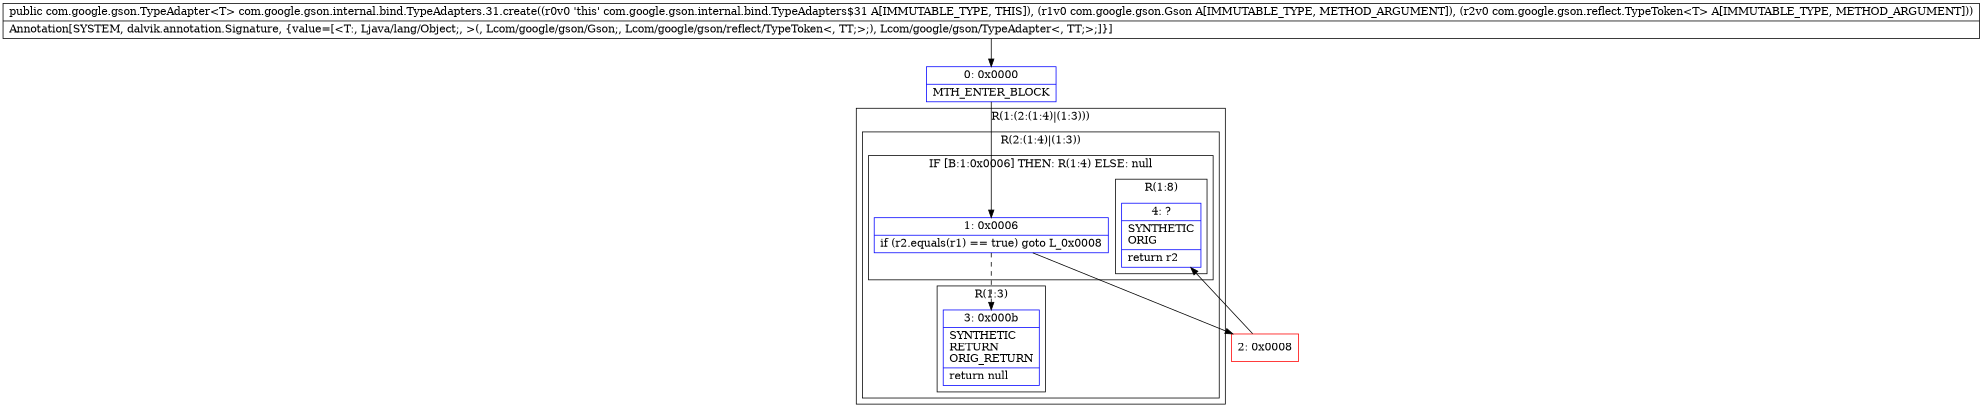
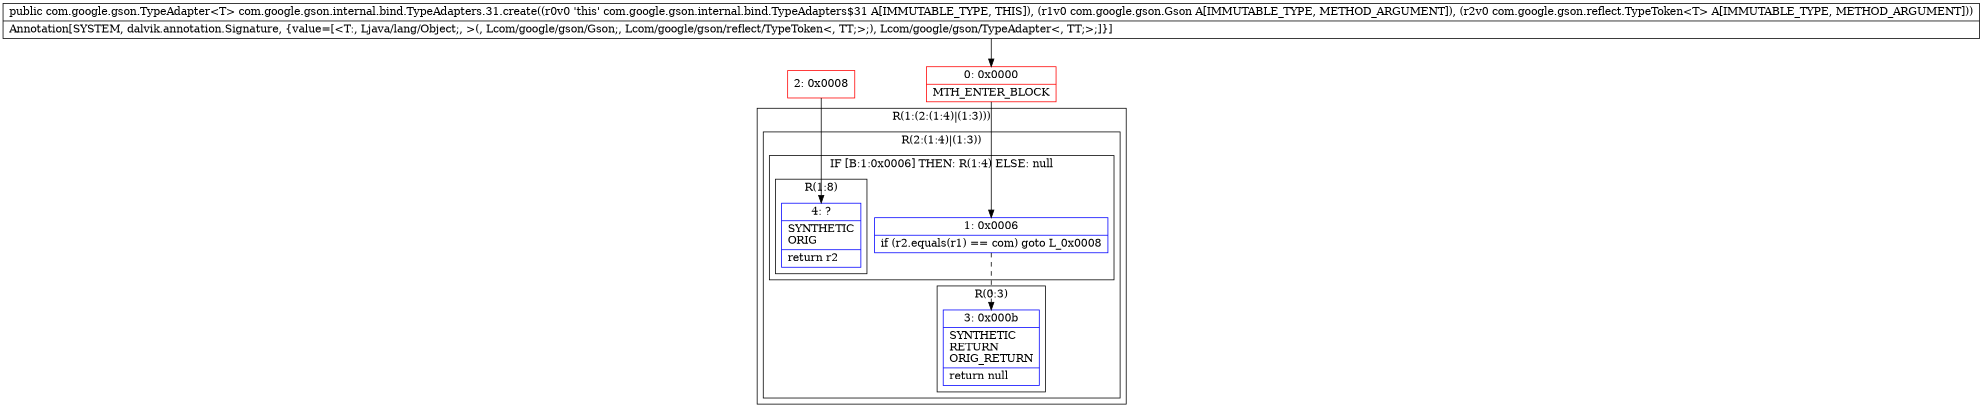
  digraph {
    node [color=blue shape=record]
    n1 [label="{4\:\ ?|SYNTHETIC\lORIG\l|return r2\l}"]
-   n2 [label="{1\:\ 0x0006|if (r2.equals(r1) == true) goto L_0x0008\l}"]
+   n2 [label="{1\:\ 0x0006|if (r2.equals(r1) == com) goto L_0x0008\l}"]
    n3 [label="{3\:\ 0x000b|SYNTHETIC\lRETURN\lORIG_RETURN\l|return null\l}"]
    n4 [color=red label="{2\:\ 0x0008}"]
-   n5 [label="{0\:\ 0x0000|MTH_ENTER_BLOCK\l}"]
+   n5 [color=red label="{0\:\ 0x0000|MTH_ENTER_BLOCK\l}"]
    n6 [label="{public com.google.gson.TypeAdapter\<T\> com.google.gson.internal.bind.TypeAdapters.31.create((r0v0 'this' com.google.gson.internal.bind.TypeAdapters$31 A[IMMUTABLE_TYPE, THIS]), (r1v0 com.google.gson.Gson A[IMMUTABLE_TYPE, METHOD_ARGUMENT]), (r2v0 com.google.gson.reflect.TypeToken\<T\> A[IMMUTABLE_TYPE, METHOD_ARGUMENT]))  | Annotation[SYSTEM, dalvik.annotation.Signature, \{value=[\<T:, Ljava\/lang\/Object;, \>(, Lcom\/google\/gson\/Gson;, Lcom\/google\/gson\/reflect\/TypeToken\<, TT;\>;), Lcom\/google\/gson\/TypeAdapter\<, TT;\>;]\}]\l}" color=""]
    subgraph cluster_1 {
      label="R(1:(2:(1:4)|(1:3)))"
      subgraph cluster_2 {
        label="R(2:(1:4)|(1:3))"
        subgraph cluster_3 {
          label="IF [B:1:0x0006] THEN: R(1:4) ELSE: null"
          n2
          subgraph cluster_4 {
            label="R(1:8)"
            n1
          }
        }
        subgraph cluster_5 {
-         label="R(1:3)"
+         label="R(0:3)"
          n3
        }
      }
    }
    n2 -> n3 [style=dashed]
-   n2 -> n4
    n4 -> n1
    n5 -> n2
    n6 -> n5
  }
